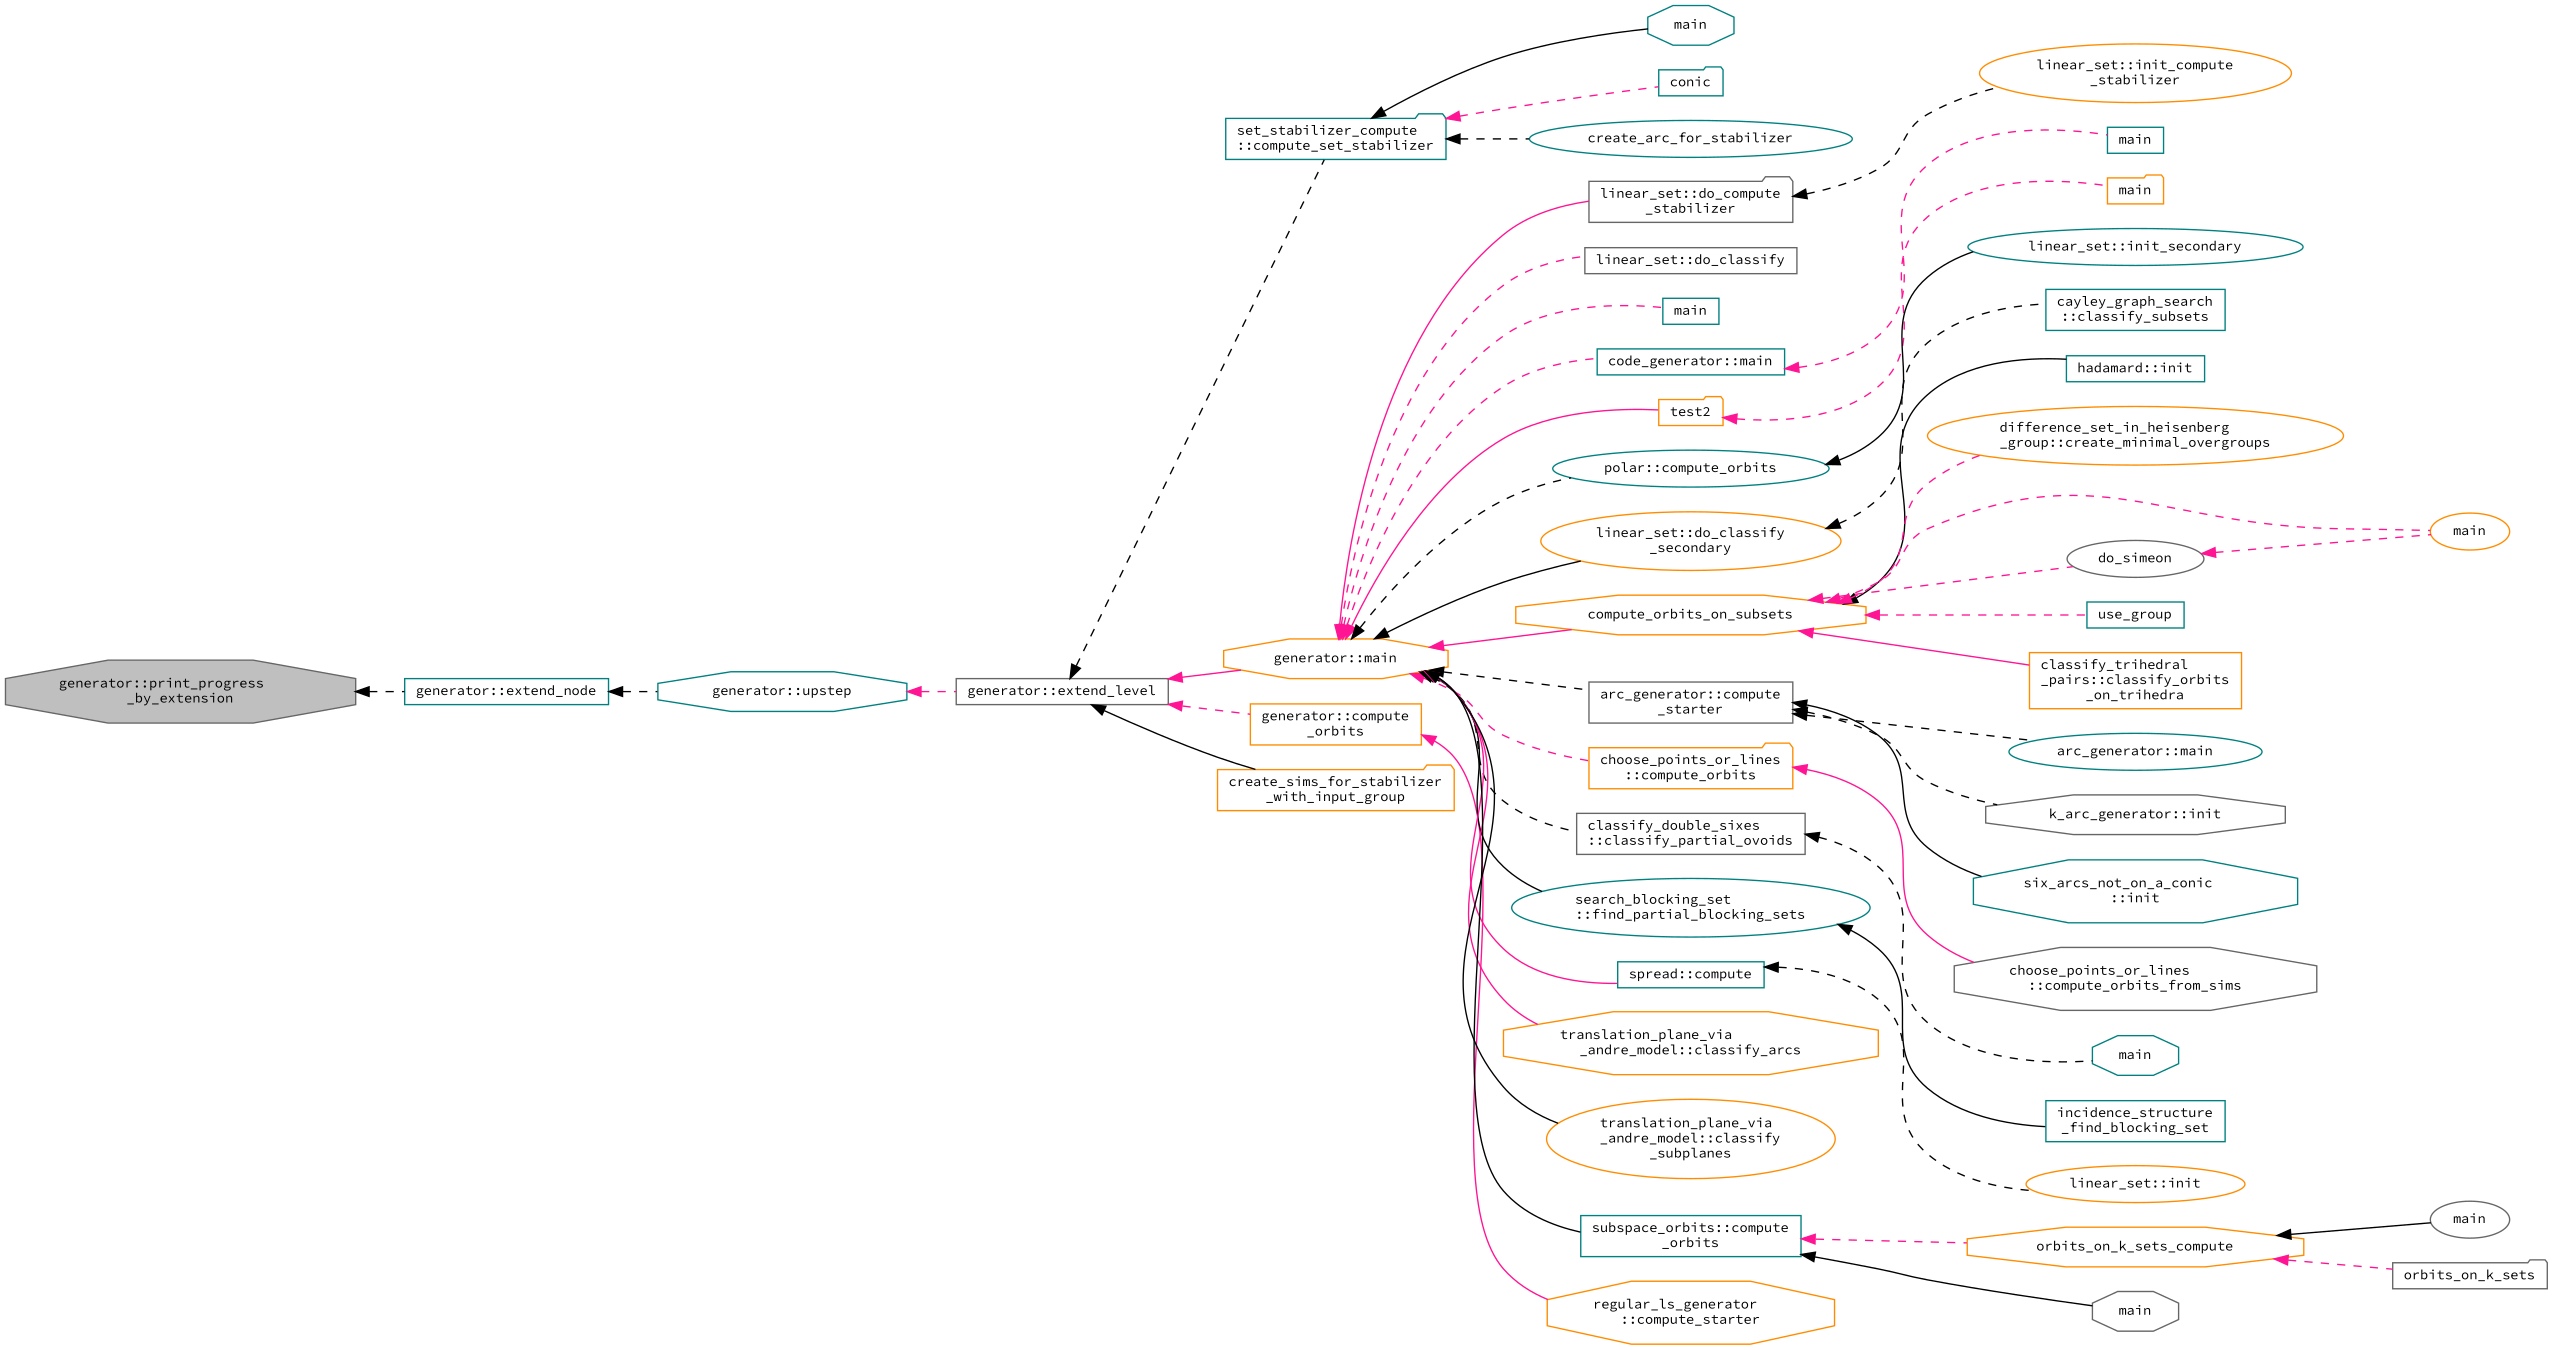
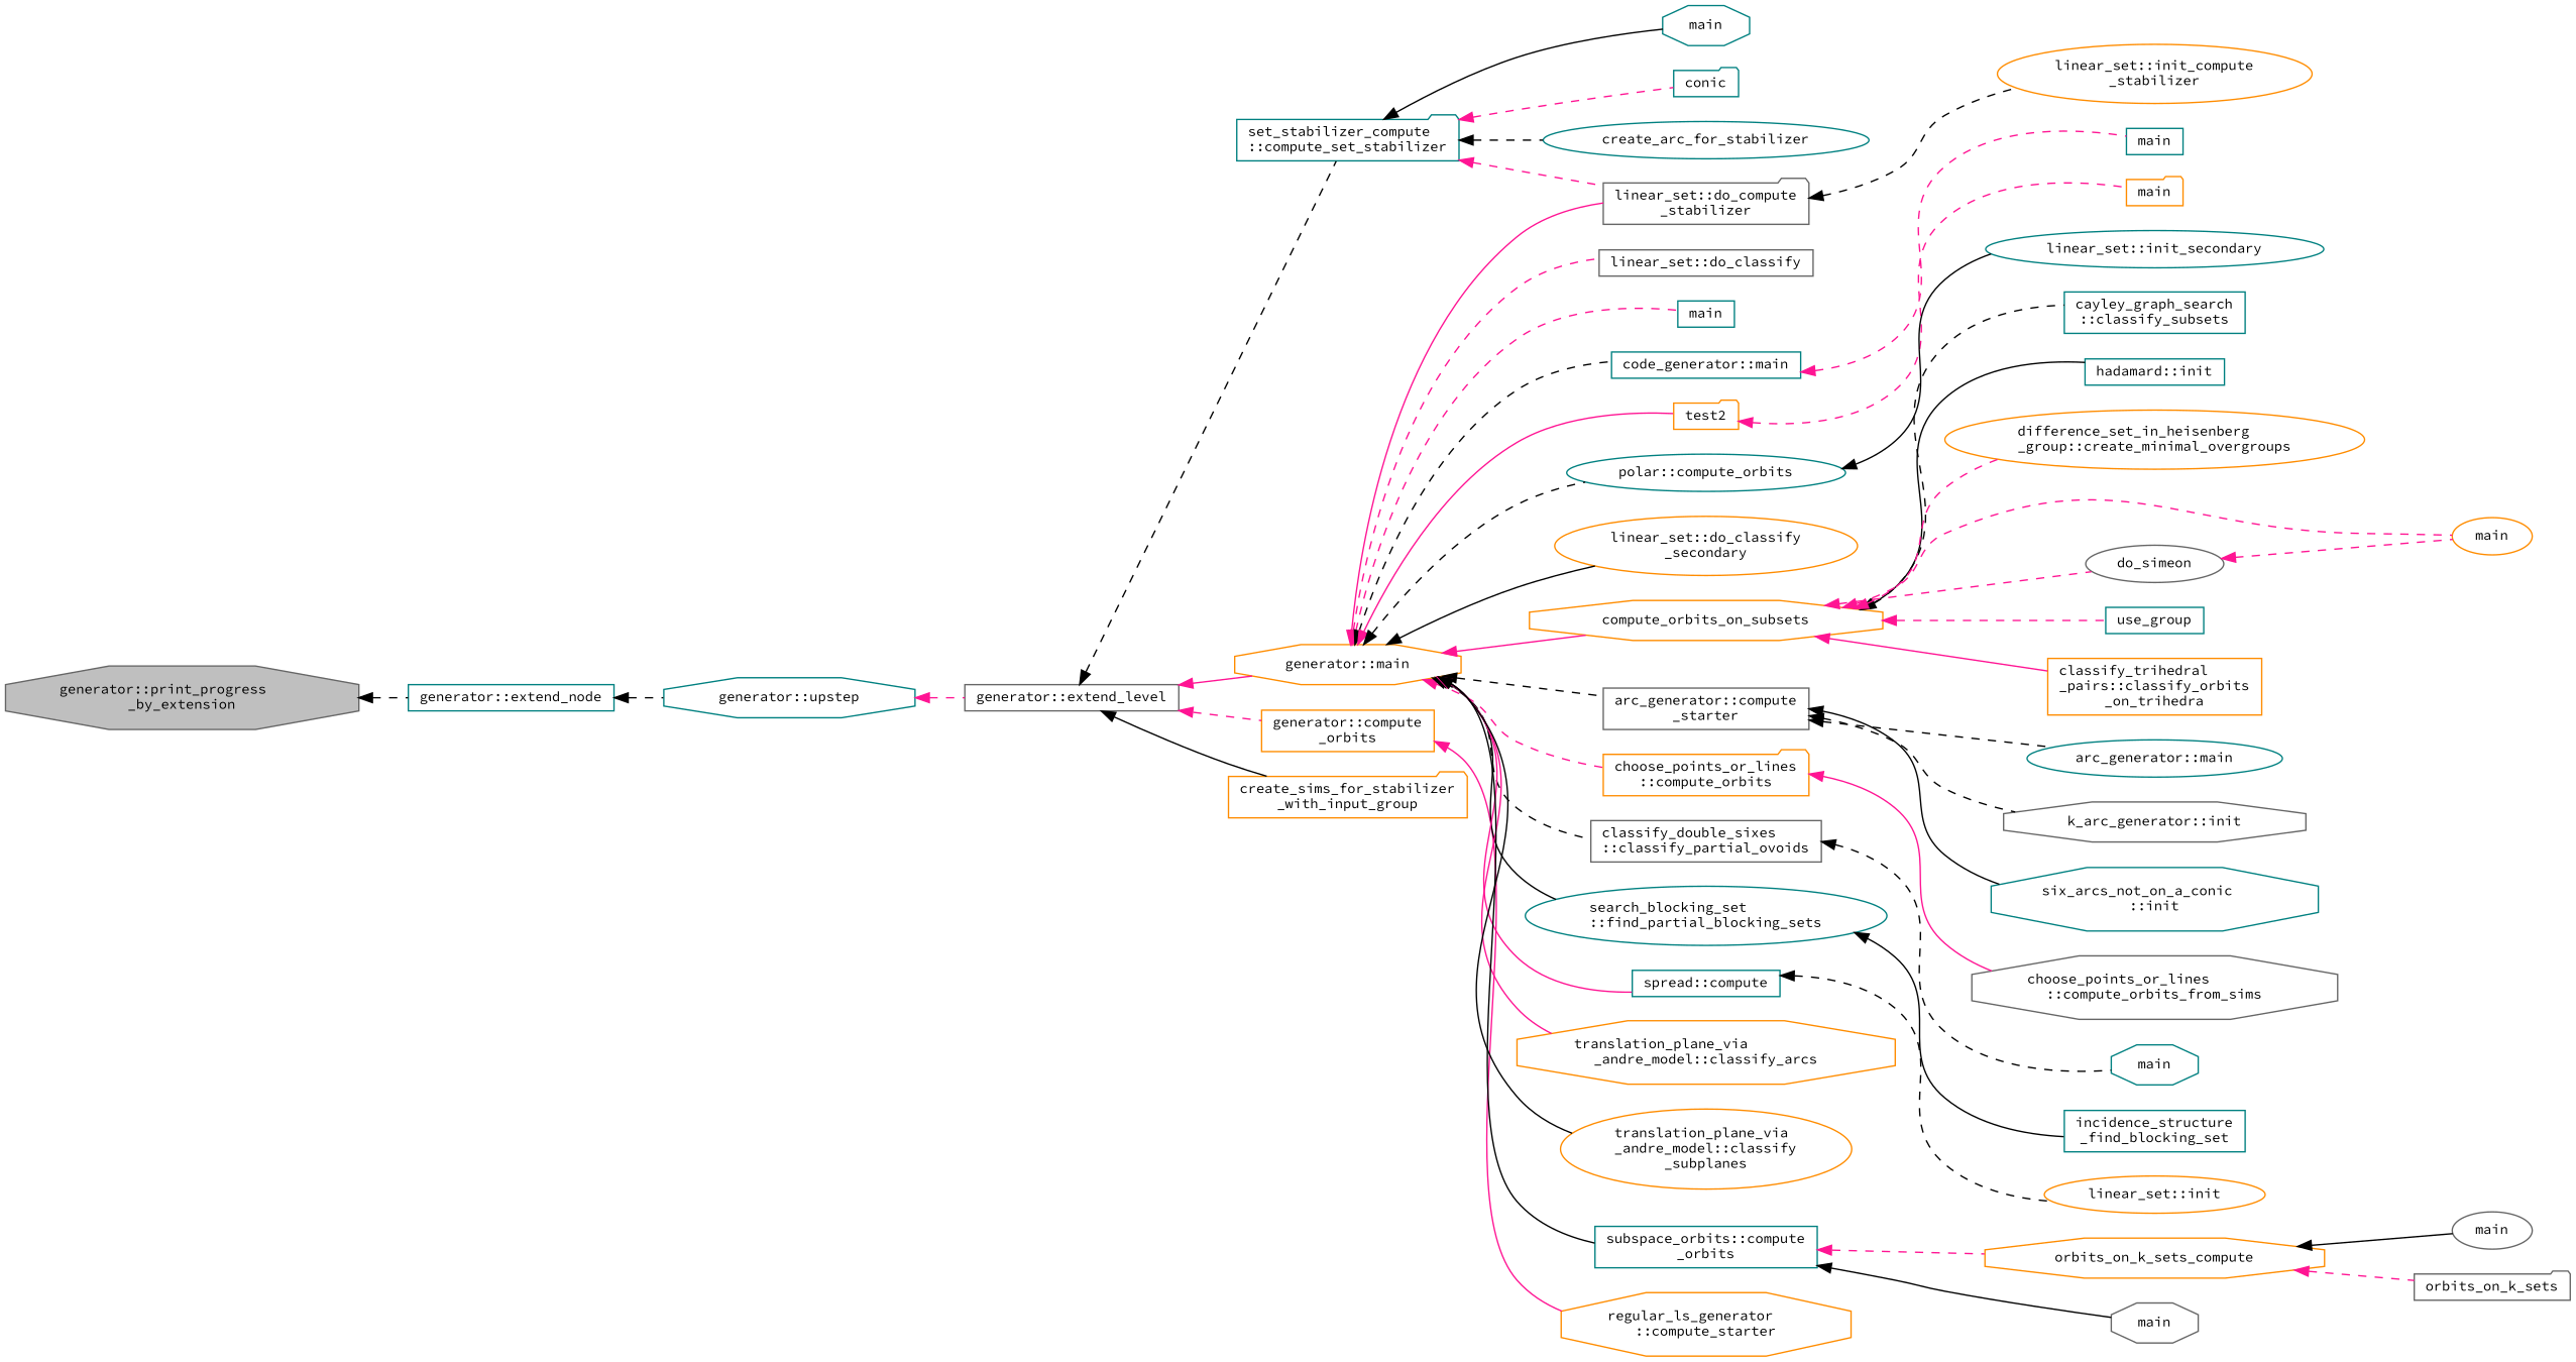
  digraph {
    fontname="Source Code Pro"
    rankdir=LR
    node [color=teal fillcolor=white fontname="Source Code Pro" fontsize=10 shape=box style=filled]
    edge [color=deeppink dir=back fontname="Source Code Pro" fontsize=10 labelfontname=Helvetica labelfontsize=10 style=dashed]
    n1 [color=gray40 fillcolor=grey75 fontcolor=black height=0.2 label="generator::print_progress\l_by_extension" shape=octagon width=0.4]
    n2 [height=0.2 label="generator::extend_node" width=0.4]
    n3 [height=0.2 label="generator::upstep" shape=octagon width=0.4]
    n4 [color=gray40 height=0.2 label="generator::extend_level" width=0.4]
    n5 [height=0.2 label="set_stabilizer_compute\l::compute_set_stabilizer" shape=folder width=0.4]
    n6 [color=darkorange height=0.2 label="generator::compute\l_orbits" width=0.4]
    n7 [color=darkorange height=0.2 label="generator::main" shape=octagon width=0.4]
    n8 [color=darkorange height=0.2 label="create_sims_for_stabilizer\l_with_input_group" shape=folder width=0.4]
    n9 [height=0.2 label=main shape=octagon width=0.4]
    n10 [height=0.2 label=conic shape=folder width=0.4]
    n11 [color=gray40 height=0.2 label="linear_set::do_compute\l_stabilizer" shape=folder width=0.4]
    n12 [height=0.2 label=create_arc_for_stabilizer shape=ellipse width=0.4]
    n13 [color=darkorange height=0.2 label="regular_ls_generator\l::compute_starter" shape=octagon width=0.4]
    n14 [color=gray40 height=0.2 label="linear_set::do_classify" width=0.4]
    n15 [height=0.2 label=main width=0.4]
    n16 [height=0.2 label="code_generator::main" width=0.4]
    n17 [color=darkorange height=0.2 label=test2 shape=folder width=0.4]
    n18 [height=0.2 label="polar::compute_orbits" shape=ellipse width=0.4]
    n19 [color=darkorange height=0.2 label="linear_set::do_classify\l_secondary" shape=ellipse width=0.4]
    n20 [color=darkorange height=0.2 label=compute_orbits_on_subsets shape=octagon width=0.4]
    n21 [color=gray40 height=0.2 label="arc_generator::compute\l_starter" width=0.4]
    n22 [color=darkorange height=0.2 label="choose_points_or_lines\l::compute_orbits" shape=folder width=0.4]
    n23 [color=gray40 height=0.2 label="classify_double_sixes\l::classify_partial_ovoids" width=0.4]
    n24 [height=0.2 label="search_blocking_set\l::find_partial_blocking_sets" shape=ellipse width=0.4]
    n25 [height=0.2 label="spread::compute" width=0.4]
    n26 [color=darkorange height=0.2 label="translation_plane_via\l_andre_model::classify_arcs" shape=octagon width=0.4]
    n27 [color=darkorange height=0.2 label="translation_plane_via\l_andre_model::classify\l_subplanes" shape=ellipse width=0.4]
    n28 [height=0.2 label="subspace_orbits::compute\l_orbits" width=0.4]
    n29 [color=darkorange height=0.2 label="linear_set::init_compute\l_stabilizer" shape=ellipse width=0.4]
    n30 [height=0.2 label=main width=0.4]
    n31 [color=darkorange height=0.2 label=main shape=folder width=0.4]
    n32 [height=0.2 label="linear_set::init_secondary" shape=ellipse width=0.4]
    n33 [height=0.2 label="cayley_graph_search\l::classify_subsets" width=0.4]
    n34 [height=0.2 label="hadamard::init" width=0.4]
    n35 [color=darkorange height=0.2 label="difference_set_in_heisenberg\l_group::create_minimal_overgroups" shape=ellipse width=0.4]
    n36 [color=darkorange height=0.2 label=main shape=ellipse width=0.4]
    n37 [color=gray40 height=0.2 label=do_simeon shape=ellipse width=0.4]
    n38 [height=0.2 label=use_group width=0.4]
    n39 [color=darkorange height=0.2 label="classify_trihedral\l_pairs::classify_orbits\l_on_trihedra" width=0.4]
    n40 [color=darkorange height=0.2 label=orbits_on_k_sets_compute shape=octagon width=0.4]
    n41 [color=gray40 height=0.2 label=main shape=ellipse width=0.4]
    n42 [color=gray40 height=0.2 label=orbits_on_k_sets shape=folder width=0.4]
    n43 [height=0.2 label="arc_generator::main" shape=ellipse width=0.4]
    n44 [color=gray40 height=0.2 label="k_arc_generator::init" shape=octagon width=0.4]
    n45 [height=0.2 label="six_arcs_not_on_a_conic\l::init" shape=octagon width=0.4]
    n46 [color=gray40 height=0.2 label="choose_points_or_lines\l::compute_orbits_from_sims" shape=octagon width=0.4]
    n47 [height=0.2 label=main shape=octagon width=0.4]
    n48 [height=0.2 label="incidence_structure\l_find_blocking_set" width=0.4]
    n49 [color=darkorange height=0.2 label="linear_set::init" shape=ellipse width=0.4]
    n50 [color=gray40 height=0.2 label=main shape=octagon width=0.4]
    n1 -> n2 [color=black]
    n2 -> n3 [color=black]
    n3 -> n4
    n4 -> n5 [color=black]
    n4 -> n6
    n4 -> n7 [style=solid]
    n4 -> n8 [color=black style=solid]
    n5 -> n9 [color=black style=solid]
    n5 -> n10
+   n5 -> n11
    n5 -> n12 [color=black]
    n6 -> n13 [style=solid]
    n7 -> n11 [style=solid]
    n7 -> n14
    n7 -> n15
-   n7 -> n16
+   n7 -> n16 [color=black]
    n7 -> n17 [style=solid]
    n7 -> n18 [color=black]
    n7 -> n19 [color=black style=solid]
    n7 -> n20 [style=solid]
    n7 -> n21 [color=black]
    n7 -> n22
    n7 -> n23 [color=black]
    n7 -> n24 [color=black style=solid]
    n7 -> n25 [style=solid]
    n7 -> n26 [style=solid]
    n7 -> n27 [color=black style=solid]
    n7 -> n28 [color=black style=solid]
    n11 -> n29 [color=black]
    n16 -> n30
    n17 -> n31
    n18 -> n32 [color=black style=solid]
-   n19 -> n33 [color=black]
+   n20 -> n33 [color=black]
    n20 -> n34 [color=black style=solid]
    n20 -> n35
    n20 -> n36
    n20 -> n37
    n20 -> n38
    n20 -> n39 [style=solid]
    n21 -> n43 [color=black]
    n21 -> n44 [color=black]
    n21 -> n45 [color=black style=solid]
    n22 -> n46 [style=solid]
    n23 -> n47 [color=black]
    n24 -> n48 [color=black style=solid]
    n25 -> n49 [color=black]
    n28 -> n40
    n28 -> n50 [color=black style=solid]
    n37 -> n36
    n40 -> n41 [color=black style=solid]
    n40 -> n42
  }
